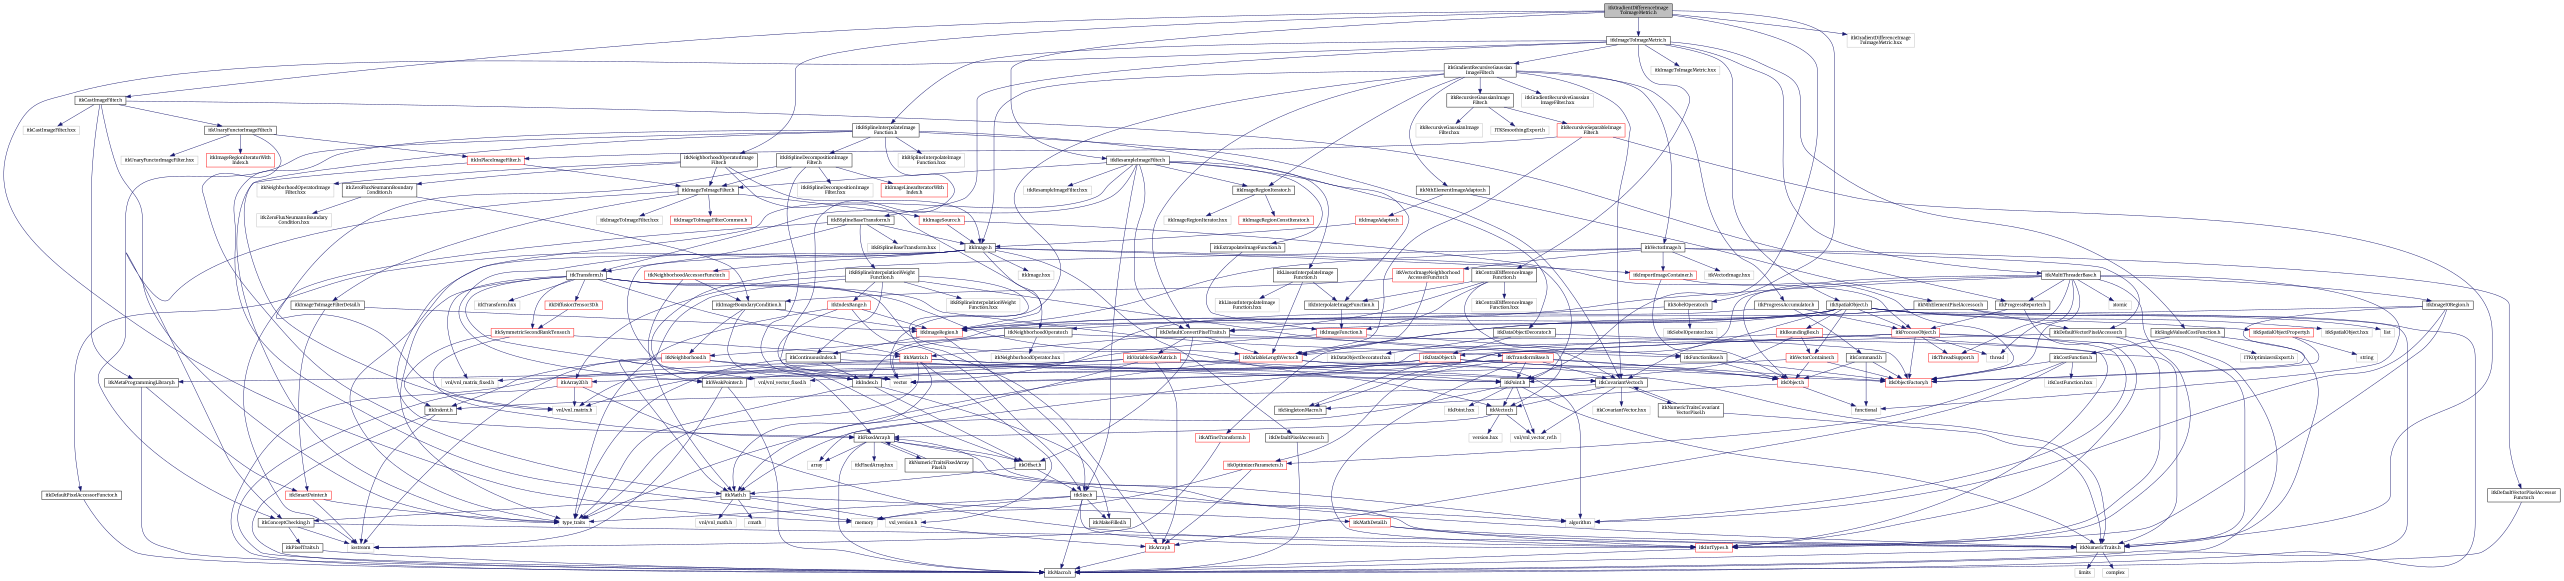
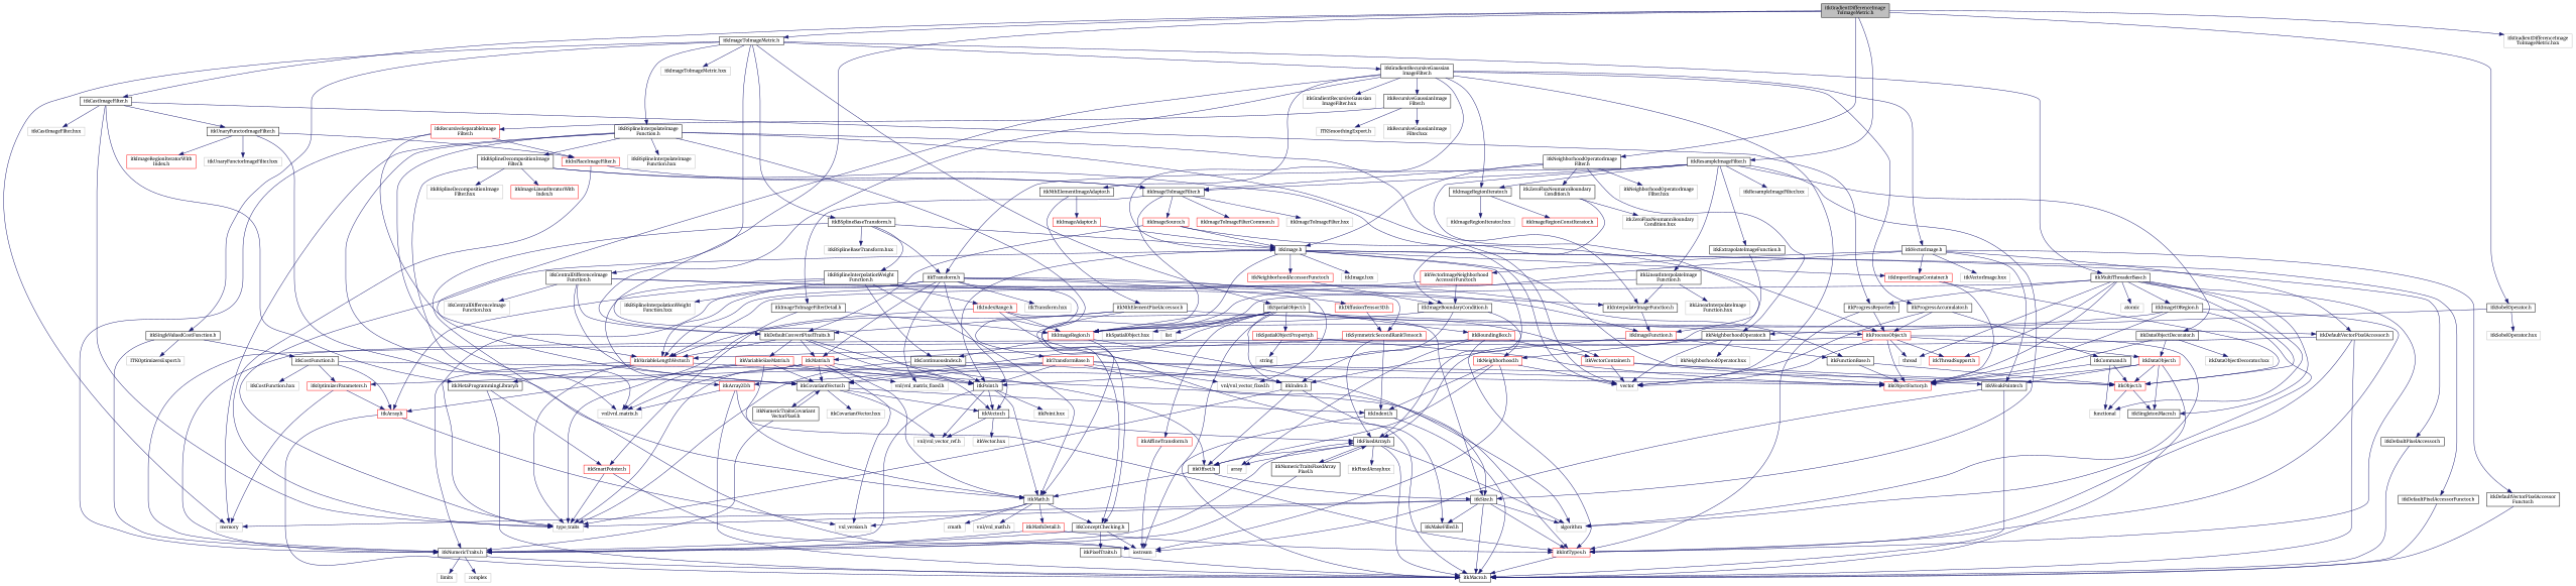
  digraph {
    fontname=Merriweather
    node [color=black fillcolor=white fontname=Merriweather fontsize=10 shape=record style=filled]
    edge [color=midnightblue fontname=Merriweather fontsize=10 labelfontname=Helvetica labelfontsize=10 style=solid]
    n1 [fillcolor=grey75 fontcolor=black height=0.2 label="itkGradientDifferenceImage\lToImageMetric.h" width=0.4]
    n2 [height=0.2 label="itkImageToImageMetric.h" width=0.4]
    n3 [height=0.2 label="itkPoint.h" width=0.4]
    n4 [height=0.2 label="itkSobelOperator.h" width=0.4]
    n5 [height=0.2 label="itkNeighborhoodOperatorImage\lFilter.h" width=0.4]
    n6 [height=0.2 label="itkCastImageFilter.h" width=0.4]
    n7 [height=0.2 label="itkResampleImageFilter.h" width=0.4]
    n8 [color=grey75 height=0.2 label="itkGradientDifferenceImage\lToImageMetric.hxx" width=0.4]
    n9 [height=0.2 label="itkBSplineBaseTransform.h" width=0.4]
    n10 [color=grey75 height=0.2 label=memory width=0.4]
    n11 [height=0.2 label="itkBSplineInterpolateImage\lFunction.h" width=0.4]
    n12 [height=0.2 label="itkSingleValuedCostFunction.h" width=0.4]
    n13 [height=0.2 label="itkGradientRecursiveGaussian\lImageFilter.h" width=0.4]
    n14 [height=0.2 label="itkSpatialObject.h" width=0.4]
    n15 [height=0.2 label="itkCentralDifferenceImage\lFunction.h" width=0.4]
    n16 [height=0.2 label="itkMultiThreaderBase.h" width=0.4]
    n17 [color=grey75 height=0.2 label="itkImageToImageMetric.hxx" width=0.4]
    n18 [height=0.2 label="itkVector.h" width=0.4]
    n19 [height=0.2 label="itkNumericTraits.h" width=0.4]
    n20 [color=grey75 height=0.2 label="vnl/vnl_vector_ref.h" width=0.4]
    n21 [height=0.2 label="itkMath.h" width=0.4]
    n22 [color=grey75 height=0.2 label="itkPoint.hxx" width=0.4]
    n23 [height=0.2 label="itkNeighborhoodOperator.h" width=0.4]
    n24 [color=grey75 height=0.2 label="itkSobelOperator.hxx" width=0.4]
    n25 [height=0.2 label="itkImage.h" width=0.4]
    n26 [height=0.2 label="itkImageToImageFilter.h" width=0.4]
    n27 [height=0.2 label="itkZeroFluxNeumannBoundary\lCondition.h" width=0.4]
    n28 [color=grey75 height=0.2 label="itkNeighborhoodOperatorImage\lFilter.hxx" width=0.4]
    n29 [color=grey75 height=0.2 label=type_traits width=0.4]
    n30 [height=0.2 label="itkMetaProgrammingLibrary.h" width=0.4]
    n31 [height=0.2 label="itkProgressReporter.h" width=0.4]
    n32 [height=0.2 label="itkUnaryFunctorImageFilter.h" width=0.4]
    n33 [color=grey75 height=0.2 label="itkCastImageFilter.hxx" width=0.4]
    n34 [height=0.2 label="itkTransform.h" width=0.4]
    n35 [height=0.2 label="itkFixedArray.h" width=0.4]
    n36 [height=0.2 label="itkSize.h" width=0.4]
    n37 [height=0.2 label="itkDefaultConvertPixelTraits.h" width=0.4]
    n38 [height=0.2 label="itkImageRegionIterator.h" width=0.4]
    n39 [height=0.2 label="itkExtrapolateImageFunction.h" width=0.4]
    n40 [height=0.2 label="itkLinearInterpolateImage\lFunction.h" width=0.4]
    n41 [height=0.2 label="itkDataObjectDecorator.h" width=0.4]
    n42 [color=grey75 height=0.2 label="itkResampleImageFilter.hxx" width=0.4]
    n43 [color=grey75 height=0.2 label=iostream width=0.4]
    n44 [height=0.2 label="itkBSplineInterpolationWeight\lFunction.h" width=0.4]
    n45 [color=grey75 height=0.2 label="itkBSplineBaseTransform.hxx" width=0.4]
    n46 [height=0.2 label="itkCovariantVector.h" width=0.4]
    n47 [height=0.2 label="itkConceptChecking.h" width=0.4]
    n48 [color=grey75 height=0.2 label="vnl/vnl_matrix.h" width=0.4]
    n49 [color=grey75 height=0.2 label=vector width=0.4]
    n50 [height=0.2 label="itkInterpolateImageFunction.h" width=0.4]
    n51 [height=0.2 label="itkBSplineDecompositionImage\lFilter.h" width=0.4]
    n52 [color=grey75 height=0.2 label="itkBSplineInterpolateImage\lFunction.hxx" width=0.4]
    n53 [height=0.2 label="itkCostFunction.h" width=0.4]
    n54 [color=grey75 height=0.2 label="ITKOptimizersExport.h" width=0.4]
    n55 [height=0.2 label="itkRecursiveGaussianImage\lFilter.h" width=0.4]
    n56 [height=0.2 label="itkNthElementImageAdaptor.h" width=0.4]
    n57 [height=0.2 label="itkProgressAccumulator.h" width=0.4]
    n58 [height=0.2 label="itkVectorImage.h" width=0.4]
    n59 [color=grey75 height=0.2 label="itkGradientRecursiveGaussian\lImageFilter.hxx" width=0.4]
    n60 [height=0.2 label="itkMacro.h" width=0.4]
    n61 [color=red height=0.2 label="itkImageRegion.h" width=0.4]
    n62 [height=0.2 label="itkIndex.h" width=0.4]
    n63 [color=red height=0.2 label="itkProcessObject.h" width=0.4]
    n64 [color=grey75 height=0.2 label=list width=0.4]
    n65 [color=red height=0.2 label="itkSpatialObjectProperty.h" width=0.4]
    n66 [color=red height=0.2 label="itkAffineTransform.h" width=0.4]
    n67 [color=red height=0.2 label="itkVectorContainer.h" width=0.4]
    n68 [color=red height=0.2 label="itkBoundingBox.h" width=0.4]
    n69 [color=grey75 height=0.2 label="itkSpatialObject.hxx" width=0.4]
    n70 [color=red height=0.2 label="itkImageFunction.h" width=0.4]
    n71 [color=grey75 height=0.2 label="itkCentralDifferenceImage\lFunction.hxx" width=0.4]
    n72 [color=red height=0.2 label="itkObject.h" width=0.4]
    n73 [color=red height=0.2 label="itkIntTypes.h" width=0.4]
    n74 [color=red height=0.2 label="itkObjectFactory.h" width=0.4]
    n75 [height=0.2 label="itkSingletonMacro.h" width=0.4]
    n76 [color=grey75 height=0.2 label=functional width=0.4]
    n77 [color=red height=0.2 label="itkThreadSupport.h" width=0.4]
    n78 [color=grey75 height=0.2 label=thread width=0.4]
    n79 [height=0.2 label="itkImageIORegion.h" width=0.4]
    n80 [color=grey75 height=0.2 label=atomic width=0.4]
    n81 [color=red height=0.2 label="itkTransformBase.h" width=0.4]
    n82 [color=grey75 height=0.2 label="vnl/vnl_vector_fixed.h" width=0.4]
    n83 [color=red height=0.2 label="itkSymmetricSecondRankTensor.h" width=0.4]
    n84 [color=red height=0.2 label="itkMatrix.h" width=0.4]
    n85 [color=red height=0.2 label="itkDiffusionTensor3D.h" width=0.4]
    n86 [color=red height=0.2 label="itkVariableLengthVector.h" width=0.4]
    n87 [color=grey75 height=0.2 label="vnl/vnl_matrix_fixed.h" width=0.4]
    n88 [color=grey75 height=0.2 label="itkTransform.hxx" width=0.4]
    n89 [color=red height=0.2 label="itkImportImageContainer.h" width=0.4]
    n90 [height=0.2 label="itkDefaultPixelAccessor.h" width=0.4]
    n91 [height=0.2 label="itkDefaultPixelAccessorFunctor.h" width=0.4]
    n92 [height=0.2 label="itkWeakPointer.h" width=0.4]
    n93 [color=red height=0.2 label="itkNeighborhoodAccessorFunctor.h" width=0.4]
    n94 [color=grey75 height=0.2 label="itkImage.hxx" width=0.4]
    n95 [color=red height=0.2 label="itkArray2D.h" width=0.4]
    n96 [color=red height=0.2 label="itkArray.h" width=0.4]
    n97 [height=0.2 label="itkContinuousIndex.h" width=0.4]
    n98 [height=0.2 label="itkFunctionBase.h" width=0.4]
    n99 [color=red height=0.2 label="itkIndexRange.h" width=0.4]
    n100 [color=grey75 height=0.2 label="itkBSplineInterpolationWeight\lFunction.hxx" width=0.4]
    n101 [color=red height=0.2 label="itkOptimizerParameters.h" width=0.4]
-   n102 [color=grey75 height=0.2 label="version.hxx" width=0.4]
+   n102 [color=grey75 height=0.2 label="itkVector.hxx" width=0.4]
    n103 [height=0.2 label="itkIndent.h" width=0.4]
    n104 [color=grey75 height=0.2 label="vxl_version.h" width=0.4]
    n105 [color=grey75 height=0.2 label=algorithm width=0.4]
    n106 [height=0.2 label="itkNumericTraitsCovariant\lVectorPixel.h" width=0.4]
    n107 [color=grey75 height=0.2 label="itkCovariantVector.hxx" width=0.4]
    n108 [color=grey75 height=0.2 label=limits width=0.4]
    n109 [color=grey75 height=0.2 label=complex width=0.4]
    n110 [color=grey75 height=0.2 label=cmath width=0.4]
    n111 [color=red height=0.2 label="itkMathDetail.h" width=0.4]
    n112 [color=grey75 height=0.2 label="vnl/vnl_math.h" width=0.4]
    n113 [color=grey75 height=0.2 label=array width=0.4]
    n114 [color=grey75 height=0.2 label="itkFixedArray.hxx" width=0.4]
    n115 [height=0.2 label="itkNumericTraitsFixedArray\lPixel.h" width=0.4]
    n116 [height=0.2 label="itkOffset.h" width=0.4]
    n117 [height=0.2 label="itkMakeFilled.h" width=0.4]
    n118 [height=0.2 label="itkPixelTraits.h" width=0.4]
    n119 [color=red height=0.2 label="itkSmartPointer.h" width=0.4]
    n120 [height=0.2 label="itkImageBoundaryCondition.h" width=0.4]
    n121 [color=red height=0.2 label="itkNeighborhood.h" width=0.4]
    n122 [color=red height=0.2 label="itkImageLinearIteratorWith\lIndex.h" width=0.4]
    n123 [color=grey75 height=0.2 label="itkBSplineDecompositionImage\lFilter.hxx" width=0.4]
    n124 [color=red height=0.2 label="itkImageSource.h" width=0.4]
    n125 [height=0.2 label="itkImageToImageFilterDetail.h" width=0.4]
    n126 [color=red height=0.2 label="itkImageToImageFilterCommon.h" width=0.4]
    n127 [color=grey75 height=0.2 label="itkImageToImageFilter.hxx" width=0.4]
    n128 [color=red height=0.2 label="itkDataObject.h" width=0.4]
    n129 [color=grey75 height=0.2 label="itkCostFunction.hxx" width=0.4]
    n130 [color=red height=0.2 label="itkRecursiveSeparableImage\lFilter.h" width=0.4]
    n131 [color=grey75 height=0.2 label="ITKSmoothingExport.h" width=0.4]
    n132 [color=grey75 height=0.2 label="itkRecursiveGaussianImage\lFilter.hxx" width=0.4]
    n133 [color=red height=0.2 label="itkImageAdaptor.h" width=0.4]
    n134 [height=0.2 label="itkNthElementPixelAccessor.h" width=0.4]
    n135 [color=red height=0.2 label="itkVariableSizeMatrix.h" width=0.4]
    n136 [height=0.2 label="itkCommand.h" width=0.4]
    n137 [color=red height=0.2 label="itkImageRegionConstIterator.h" width=0.4]
    n138 [color=grey75 height=0.2 label="itkImageRegionIterator.hxx" width=0.4]
    n139 [height=0.2 label="itkDefaultVectorPixelAccessor.h" width=0.4]
    n140 [height=0.2 label="itkDefaultVectorPixelAccessor\lFunctor.h" width=0.4]
    n141 [color=red height=0.2 label="itkVectorImageNeighborhood\lAccessorFunctor.h" width=0.4]
    n142 [color=grey75 height=0.2 label="itkVectorImage.hxx" width=0.4]
    n143 [color=red height=0.2 label="itkInPlaceImageFilter.h" width=0.4]
    n144 [color=grey75 height=0.2 label=string width=0.4]
    n145 [color=grey75 height=0.2 label="itkNeighborhoodOperator.hxx" width=0.4]
    n146 [color=grey75 height=0.2 label="itkZeroFluxNeumannBoundary\lCondition.hxx" width=0.4]
    n147 [color=red height=0.2 label="itkImageRegionIteratorWith\lIndex.h" width=0.4]
    n148 [color=grey75 height=0.2 label="itkUnaryFunctorImageFilter.hxx" width=0.4]
    n149 [color=grey75 height=0.2 label="itkLinearInterpolateImage\lFunction.hxx" width=0.4]
    n150 [color=grey75 height=0.2 label="itkDataObjectDecorator.hxx" width=0.4]
    n1 -> n2
    n1 -> n3
    n1 -> n4
    n1 -> n5
    n1 -> n6
    n1 -> n7
    n1 -> n8
    n2 -> n9
    n2 -> n10
    n2 -> n11
    n2 -> n12
    n2 -> n13
    n2 -> n14
    n2 -> n15
    n2 -> n16
    n2 -> n17
    n3 -> n18
    n3 -> n19
    n3 -> n20
    n3 -> n21
    n3 -> n22
    n4 -> n23
    n4 -> n24
    n5 -> n23
    n5 -> n25
    n5 -> n26
    n5 -> n27
    n5 -> n28
    n6 -> n29
    n6 -> n30
    n6 -> n31
    n6 -> n32
    n6 -> n33
    n7 -> n26
    n7 -> n34
    n7 -> n35
    n7 -> n36
-   n7 -> n37
+   n124 -> n37
    n7 -> n38
    n7 -> n39
    n7 -> n40
    n7 -> n41
    n7 -> n42
    n9 -> n25
    n9 -> n34
    n9 -> n43
    n9 -> n44
    n9 -> n45
    n11 -> n10
    n11 -> n46
    n11 -> n47
    n11 -> n48
    n11 -> n49
    n11 -> n50
    n11 -> n51
    n11 -> n52
    n12 -> n19
    n12 -> n53
    n12 -> n54
    n13 -> n25
    n13 -> n37
    n13 -> n38
    n13 -> n46
    n13 -> n49
    n13 -> n55
    n13 -> n56
    n13 -> n57
    n13 -> n58
    n13 -> n59
    n14 -> n46
    n14 -> n60
    n14 -> n61
    n14 -> n62
    n14 -> n63
    n14 -> n64
    n14 -> n65
    n14 -> n66
    n14 -> n67
    n14 -> n68
    n14 -> n69
    n15 -> n37
    n15 -> n46
    n15 -> n50
    n15 -> n70
    n15 -> n71
    n16 -> n31
    n16 -> n61
    n16 -> n72
    n16 -> n73
    n16 -> n74
    n16 -> n75
    n16 -> n76
    n16 -> n77
    n16 -> n78
    n16 -> n79
    n16 -> n80
    n18 -> n20
    n18 -> n35
    n18 -> n102
    n19 -> n35
    n19 -> n60
    n19 -> n108
    n19 -> n109
    n21 -> n47
    n21 -> n104
    n21 -> n110
    n21 -> n111
    n21 -> n112
    n23 -> n19
    n23 -> n49
    n23 -> n121
    n23 -> n145
    n25 -> n3
    n25 -> n29
    n25 -> n35
    n25 -> n61
    n25 -> n89
    n25 -> n90
    n25 -> n91
    n25 -> n92
    n25 -> n93
    n25 -> n94
    n26 -> n47
    n26 -> n124
    n26 -> n125
    n26 -> n126
    n26 -> n127
    n27 -> n120
    n27 -> n146
    n30 -> n60
    n30 -> n119
    n31 -> n63
    n31 -> n73
    n32 -> n21
    n32 -> n143
    n32 -> n147
    n32 -> n148
    n34 -> n18
    n34 -> n29
    n34 -> n81
    n34 -> n82
    n34 -> n83
    n34 -> n84
    n34 -> n85
    n34 -> n86
    n34 -> n87
    n34 -> n88
    n35 -> n60
    n35 -> n105
    n35 -> n113
    n35 -> n114
    n35 -> n115
    n35 -> n116
    n36 -> n10
    n36 -> n29
    n36 -> n60
    n36 -> n73
    n36 -> n105
    n36 -> n117
    n37 -> n18
    n37 -> n84
    n37 -> n86
    n37 -> n116
    n37 -> n135
    n38 -> n137
    n38 -> n138
    n39 -> n70
    n40 -> n50
    n40 -> n86
    n40 -> n149
    n41 -> n74
    n41 -> n128
    n41 -> n150
    n44 -> n21
    n44 -> n95
    n44 -> n96
    n44 -> n97
    n44 -> n98
    n44 -> n99
    n44 -> n100
    n46 -> n18
    n46 -> n20
    n46 -> n103
    n46 -> n106
    n46 -> n107
    n47 -> n19
    n47 -> n43
    n47 -> n118
    n50 -> n70
    n51 -> n26
    n51 -> n48
    n51 -> n49
    n51 -> n122
    n51 -> n123
    n53 -> n74
    n53 -> n96
    n53 -> n101
    n53 -> n129
    n55 -> n130
    n55 -> n131
    n55 -> n132
    n56 -> n133
    n56 -> n134
    n57 -> n49
    n57 -> n63
    n57 -> n136
    n58 -> n61
    n58 -> n89
    n58 -> n92
    n58 -> n139
    n58 -> n140
    n58 -> n141
    n58 -> n142
-   n93 -> n21
+   n61 -> n21
    n61 -> n36
    n61 -> n97
    n62 -> n29
    n62 -> n116
    n62 -> n117
    n63 -> n19
    n63 -> n49
    n63 -> n74
    n63 -> n77
    n63 -> n78
    n63 -> n105
    n63 -> n128
    n65 -> n74
    n65 -> n144
    n66 -> n43
    n67 -> n49
    n67 -> n72
    n67 -> n74
    n68 -> n3
    n68 -> n67
    n68 -> n73
    n68 -> n113
    n70 -> n62
    n70 -> n98
    n72 -> n75
    n72 -> n76
    n73 -> n60
    n79 -> n61
    n79 -> n73
    n79 -> n74
    n79 -> n105
    n81 -> n3
    n81 -> n46
    n81 -> n72
    n81 -> n73
    n81 -> n74
    n81 -> n82
    n81 -> n95
    n81 -> n101
    n83 -> n35
    n83 -> n84
    n83 -> n103
    n84 -> n3
    n84 -> n21
    n84 -> n29
    n84 -> n46
    n84 -> n48
    n84 -> n104
    n85 -> n83
    n86 -> n19
    n86 -> n29
    n86 -> n30
    n86 -> n105
    n89 -> n72
    n89 -> n74
    n90 -> n60
    n91 -> n60
    n92 -> n43
    n92 -> n60
    n93 -> n120
    n95 -> n48
    n95 -> n60
    n95 -> n73
    n96 -> n60
-   n104 -> n96
+   n96 -> n104
    n97 -> n3
    n97 -> n29
    n97 -> n62
    n98 -> n72
    n98 -> n74
    n99 -> n29
    n99 -> n36
    n99 -> n61
    n99 -> n62
    n101 -> n10
    n101 -> n96
    n103 -> n43
    n103 -> n60
    n106 -> n19
    n106 -> n46
    n111 -> n19
    n111 -> n73
    n115 -> n19
    n115 -> n35
    n116 -> n21
    n116 -> n36
    n118 -> n60
    n119 -> n29
    n119 -> n43
    n120 -> n61
    n120 -> n62
    n120 -> n121
    n121 -> n43
    n121 -> n49
    n121 -> n103
    n121 -> n116
    n124 -> n25
    n124 -> n63
    n125 -> n61
    n125 -> n119
    n128 -> n60
    n128 -> n72
    n128 -> n74
    n128 -> n75
    n128 -> n92
    n130 -> n19
    n130 -> n86
    n130 -> n143
    n133 -> n25
    n134 -> n37
    n134 -> n60
    n134 -> n86
    n134 -> n139
    n135 -> n3
    n135 -> n21
    n135 -> n46
    n135 -> n48
    n135 -> n87
    n135 -> n96
    n136 -> n72
    n136 -> n74
    n136 -> n76
    n139 -> n60
    n139 -> n73
    n139 -> n86
    n140 -> n60
    n141 -> n86
    n141 -> n120
    n143 -> n26
    n143 -> n29
  }
